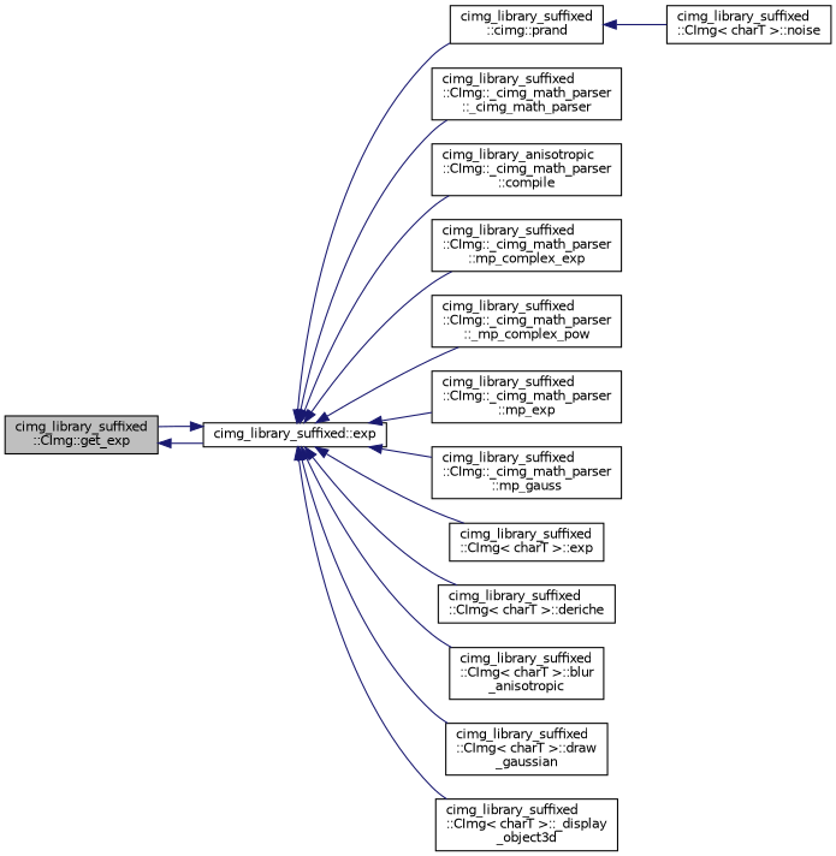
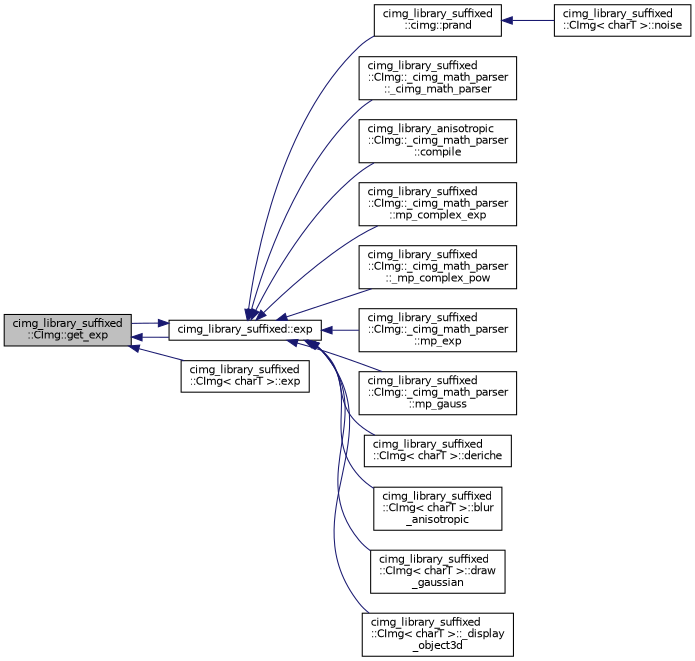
  digraph {
    rankdir=LR
    node [color=black fillcolor=white fontname=Helvetica fontsize=10 shape=record style=filled]
    edge [color=midnightblue dir=back fontname=Helvetica fontsize=10 labelfontname=Helvetica labelfontsize=10 style=solid]
    n1 [fillcolor=grey75 fontcolor=black height=0.2 label="cimg_library_suffixed\l::CImg::get_exp" width=0.4]
    n2 [height=0.2 label="cimg_library_suffixed::exp" width=0.4]
    n3 [height=0.2 label="cimg_library_suffixed\l::cimg::prand" width=0.4]
    n4 [height=0.2 label="cimg_library_suffixed\l::CImg::_cimg_math_parser\l::_cimg_math_parser" width=0.4]
    n5 [height=0.2 label="cimg_library_anisotropic\l::CImg::_cimg_math_parser\l::compile" width=0.4]
    n6 [height=0.2 label="cimg_library_suffixed\l::CImg::_cimg_math_parser\l::mp_complex_exp" width=0.4]
    n7 [height=0.2 label="cimg_library_suffixed\l::CImg::_cimg_math_parser\l::_mp_complex_pow" width=0.4]
    n8 [height=0.2 label="cimg_library_suffixed\l::CImg::_cimg_math_parser\l::mp_exp" width=0.4]
    n9 [height=0.2 label="cimg_library_suffixed\l::CImg::_cimg_math_parser\l::mp_gauss" width=0.4]
    n10 [height=0.2 label="cimg_library_suffixed\l::CImg\< charT \>::exp" width=0.4]
    n11 [height=0.2 label="cimg_library_suffixed\l::CImg\< charT \>::deriche" width=0.4]
    n12 [height=0.2 label="cimg_library_suffixed\l::CImg\< charT \>::blur\l_anisotropic" width=0.4]
    n13 [height=0.2 label="cimg_library_suffixed\l::CImg\< charT \>::draw\l_gaussian" width=0.4]
    n14 [height=0.2 label="cimg_library_suffixed\l::CImg\< charT \>::_display\l_object3d" width=0.4]
    n15 [height=0.2 label="cimg_library_suffixed\l::CImg\< charT \>::noise" width=0.4]
    n1 -> n2
    n2 -> n1
    n2 -> n3
    n2 -> n4
    n2 -> n5
    n2 -> n6
    n2 -> n7
    n2 -> n8
    n2 -> n9
-   n2 -> n10
+   n1 -> n10
    n2 -> n11
    n2 -> n12
    n2 -> n13
    n2 -> n14
    n3 -> n15
  }
